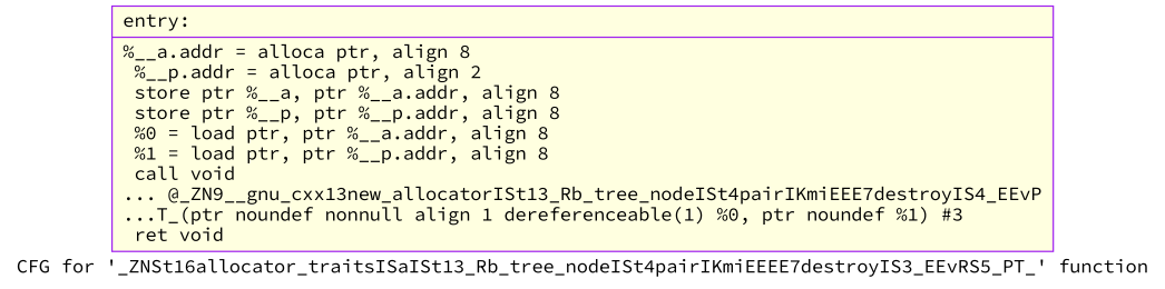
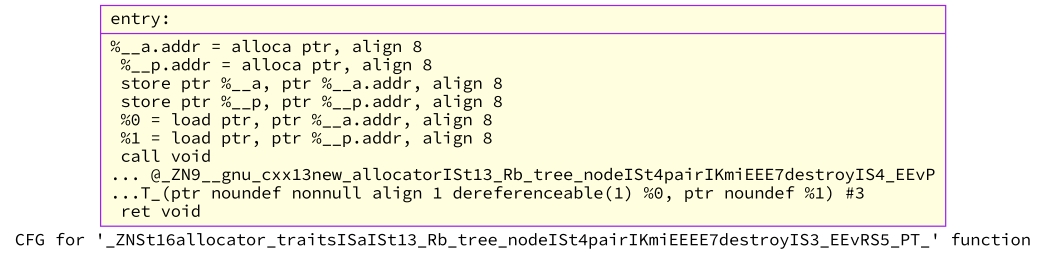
  digraph {
    label="CFG for '_ZNSt16allocator_traitsISaISt13_Rb_tree_nodeISt4pairIKmiEEEE7destroyIS3_EEvRS5_PT_' function"
    fontname="Source Code Pro"
-   n1 [color=purple fillcolor=lightyellow fontname="Source Code Pro" label="{entry:\l|  %__a.addr = alloca ptr, align 8\l  %__p.addr = alloca ptr, align 2\l  store ptr %__a, ptr %__a.addr, align 8\l  store ptr %__p, ptr %__p.addr, align 8\l  %0 = load ptr, ptr %__a.addr, align 8\l  %1 = load ptr, ptr %__p.addr, align 8\l  call void\l... @_ZN9__gnu_cxx13new_allocatorISt13_Rb_tree_nodeISt4pairIKmiEEE7destroyIS4_EEvP\l...T_(ptr noundef nonnull align 1 dereferenceable(1) %0, ptr noundef %1) #3\l  ret void\l}" shape=record style=filled]
+   n1 [color=purple fillcolor=lightyellow fontname="Source Code Pro" label="{entry:\l|  %__a.addr = alloca ptr, align 8\l  %__p.addr = alloca ptr, align 8\l  store ptr %__a, ptr %__a.addr, align 8\l  store ptr %__p, ptr %__p.addr, align 8\l  %0 = load ptr, ptr %__a.addr, align 8\l  %1 = load ptr, ptr %__p.addr, align 8\l  call void\l... @_ZN9__gnu_cxx13new_allocatorISt13_Rb_tree_nodeISt4pairIKmiEEE7destroyIS4_EEvP\l...T_(ptr noundef nonnull align 1 dereferenceable(1) %0, ptr noundef %1) #3\l  ret void\l}" shape=record style=filled]
  }
